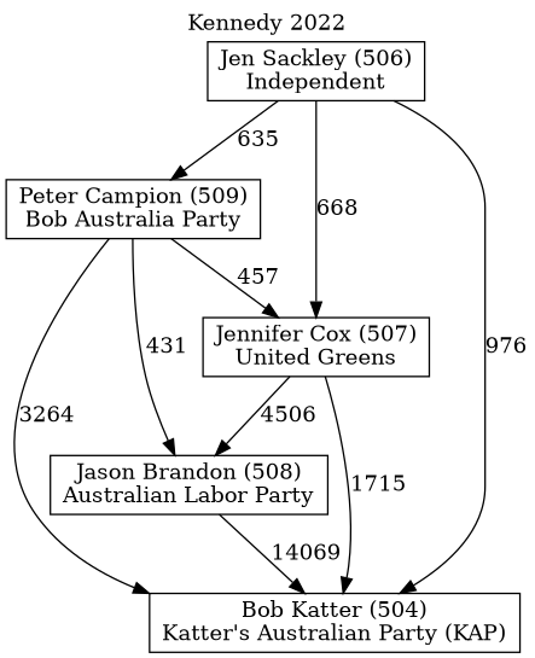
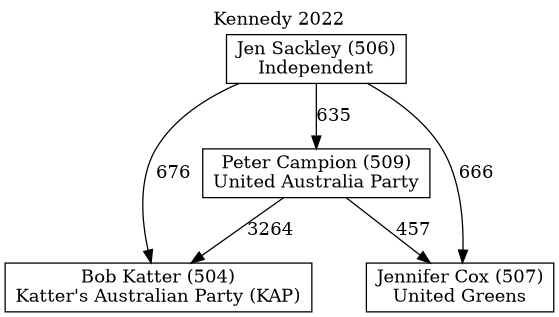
  digraph {
    label="Kennedy 2022"
    labelloc=t
    mclimit=10
    node [shape=box]
    n1 [label="Bob Katter (504)\nKatter's Australian Party (KAP)"]
-   n2 [label="Jason Brandon (508)\nAustralian Labor Party"]
    n3 [label="Jennifer Cox (507)\nUnited Greens"]
-   n4 [label="Peter Campion (509)\nBob Australia Party"]
+   n4 [label="Peter Campion (509)\nUnited Australia Party"]
    n5 [label="Jen Sackley (506)\nIndependent"]
-   n2 -> n1 [label=14069]
-   n3 -> n1 [label=1715]
-   n3 -> n2 [label=4506]
    n4 -> n1 [label=3264]
-   n4 -> n2 [label=431]
    n4 -> n3 [label=457]
-   n5 -> n1 [label=976]
-   n5 -> n3 [label=668]
+   n5 -> n1 [label=676]
+   n5 -> n3 [label=666]
    n5 -> n4 [label=635]
  }
